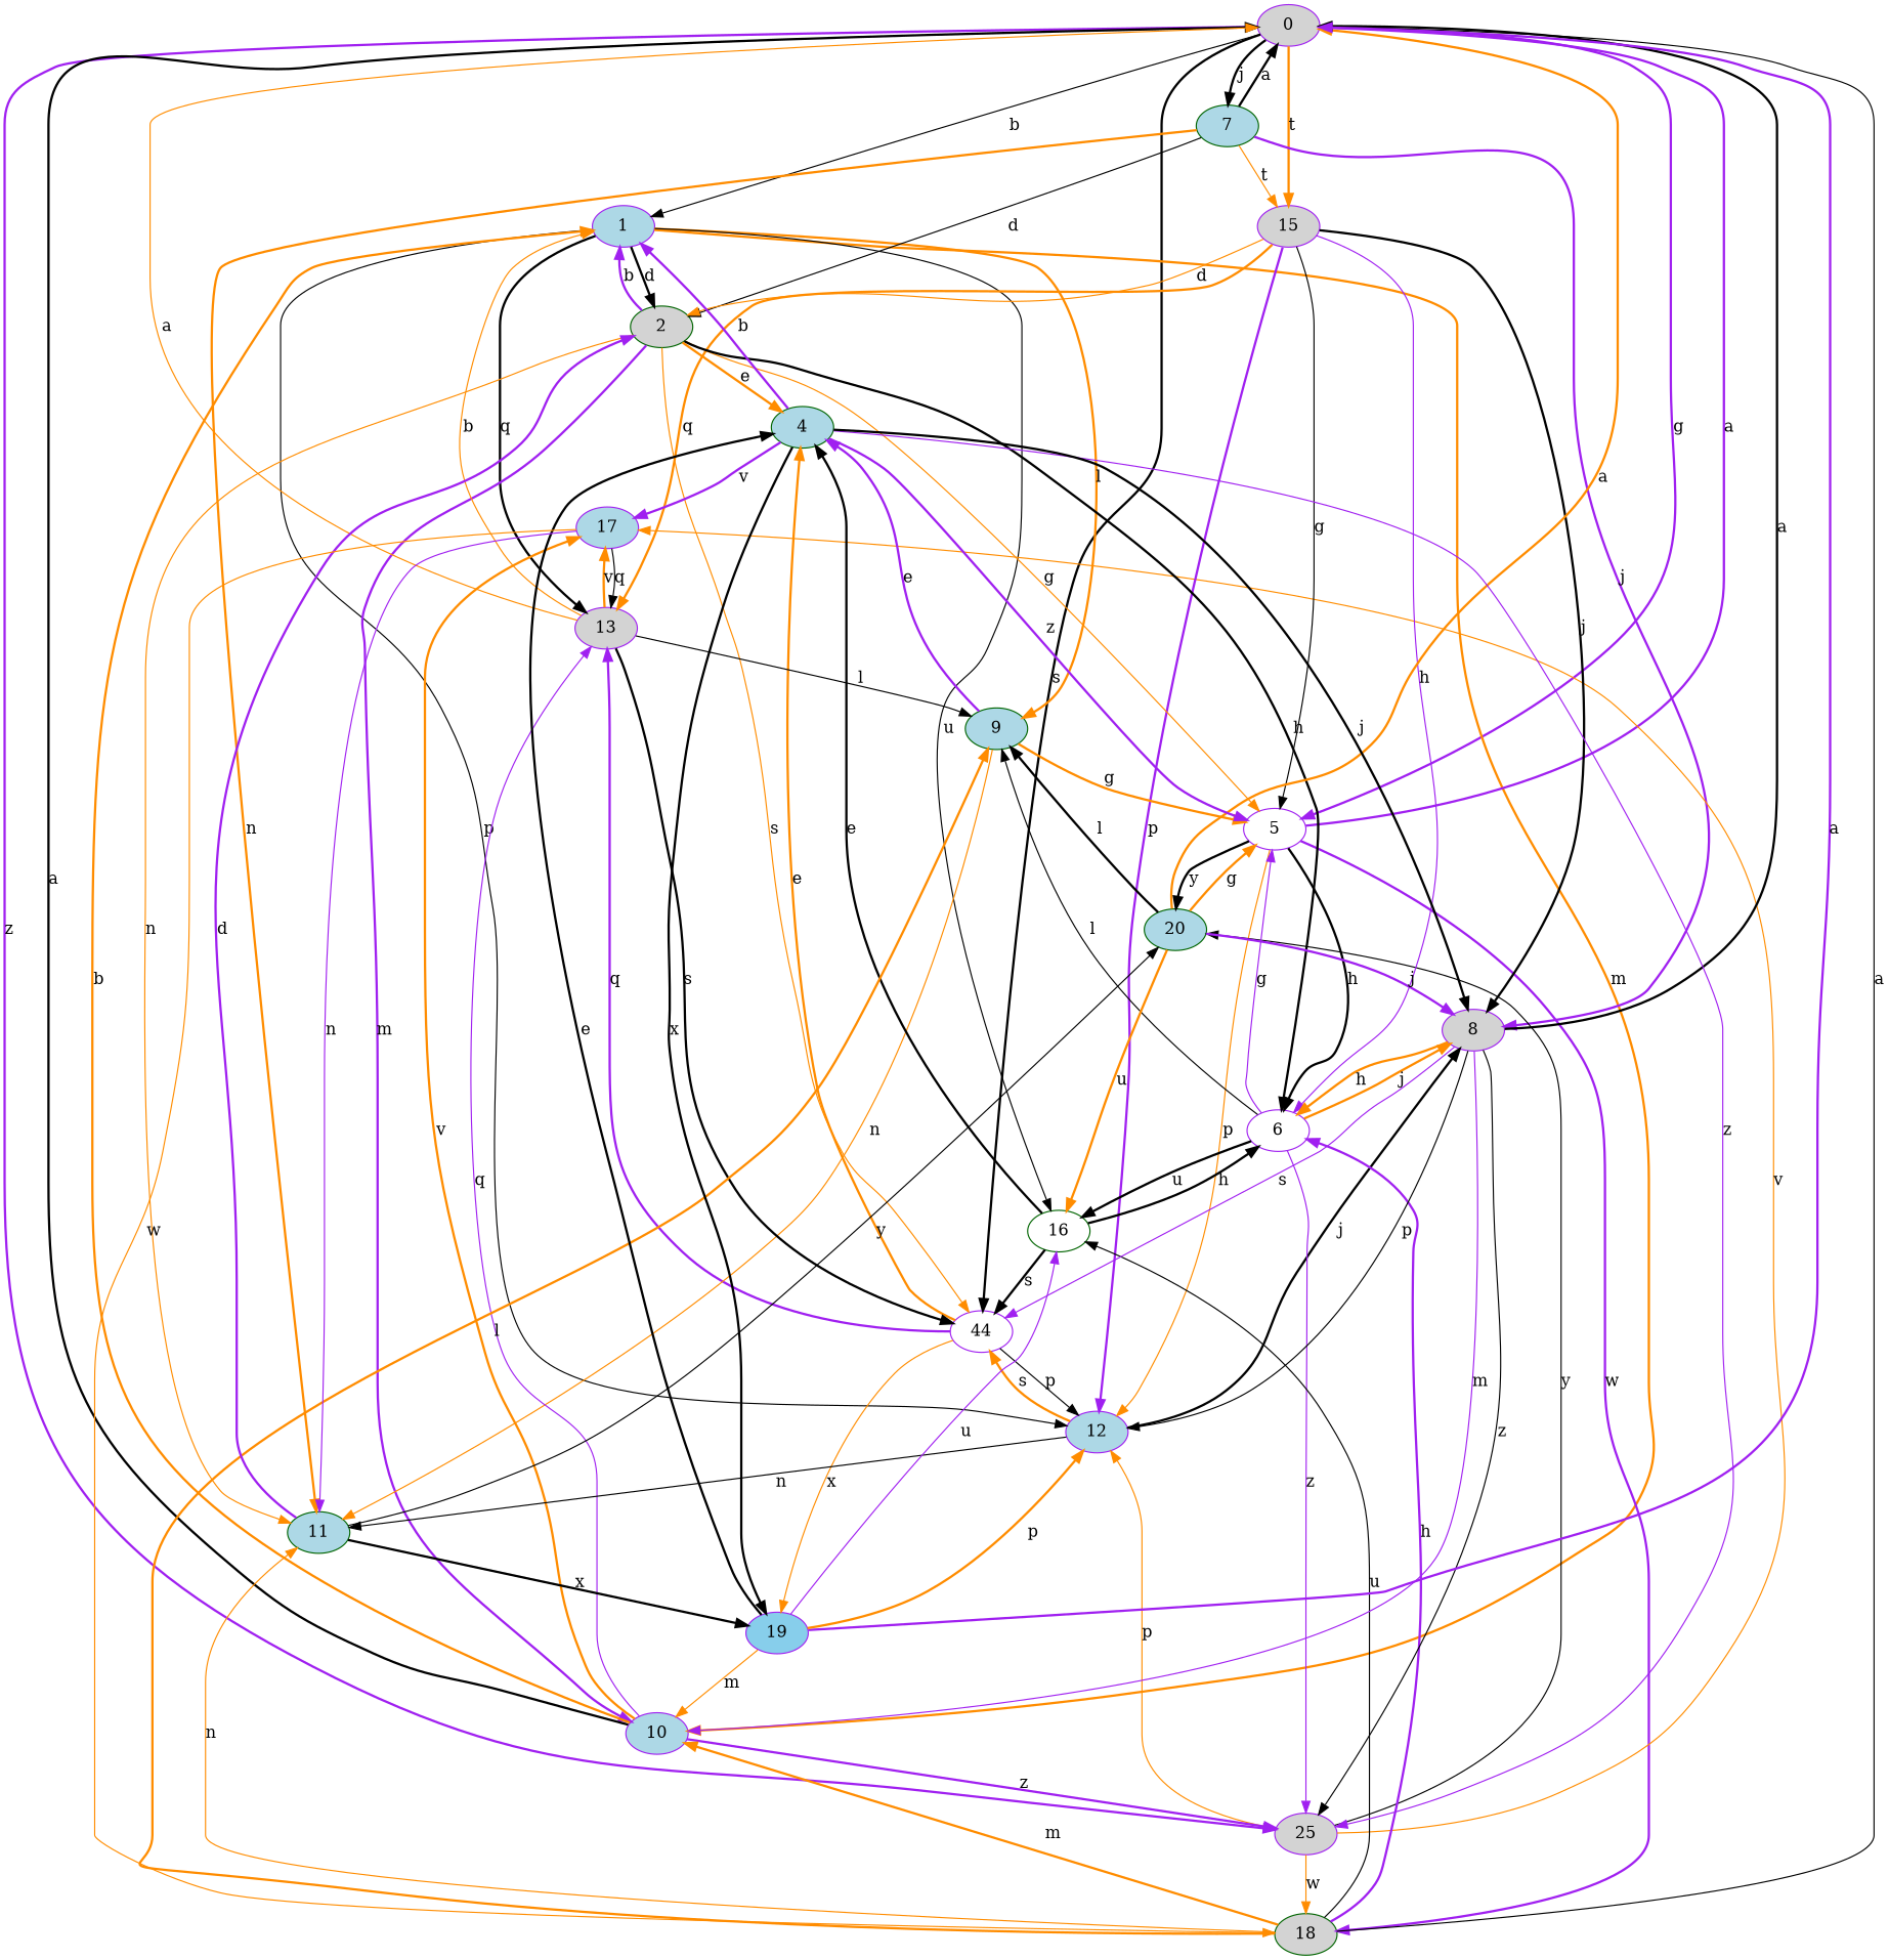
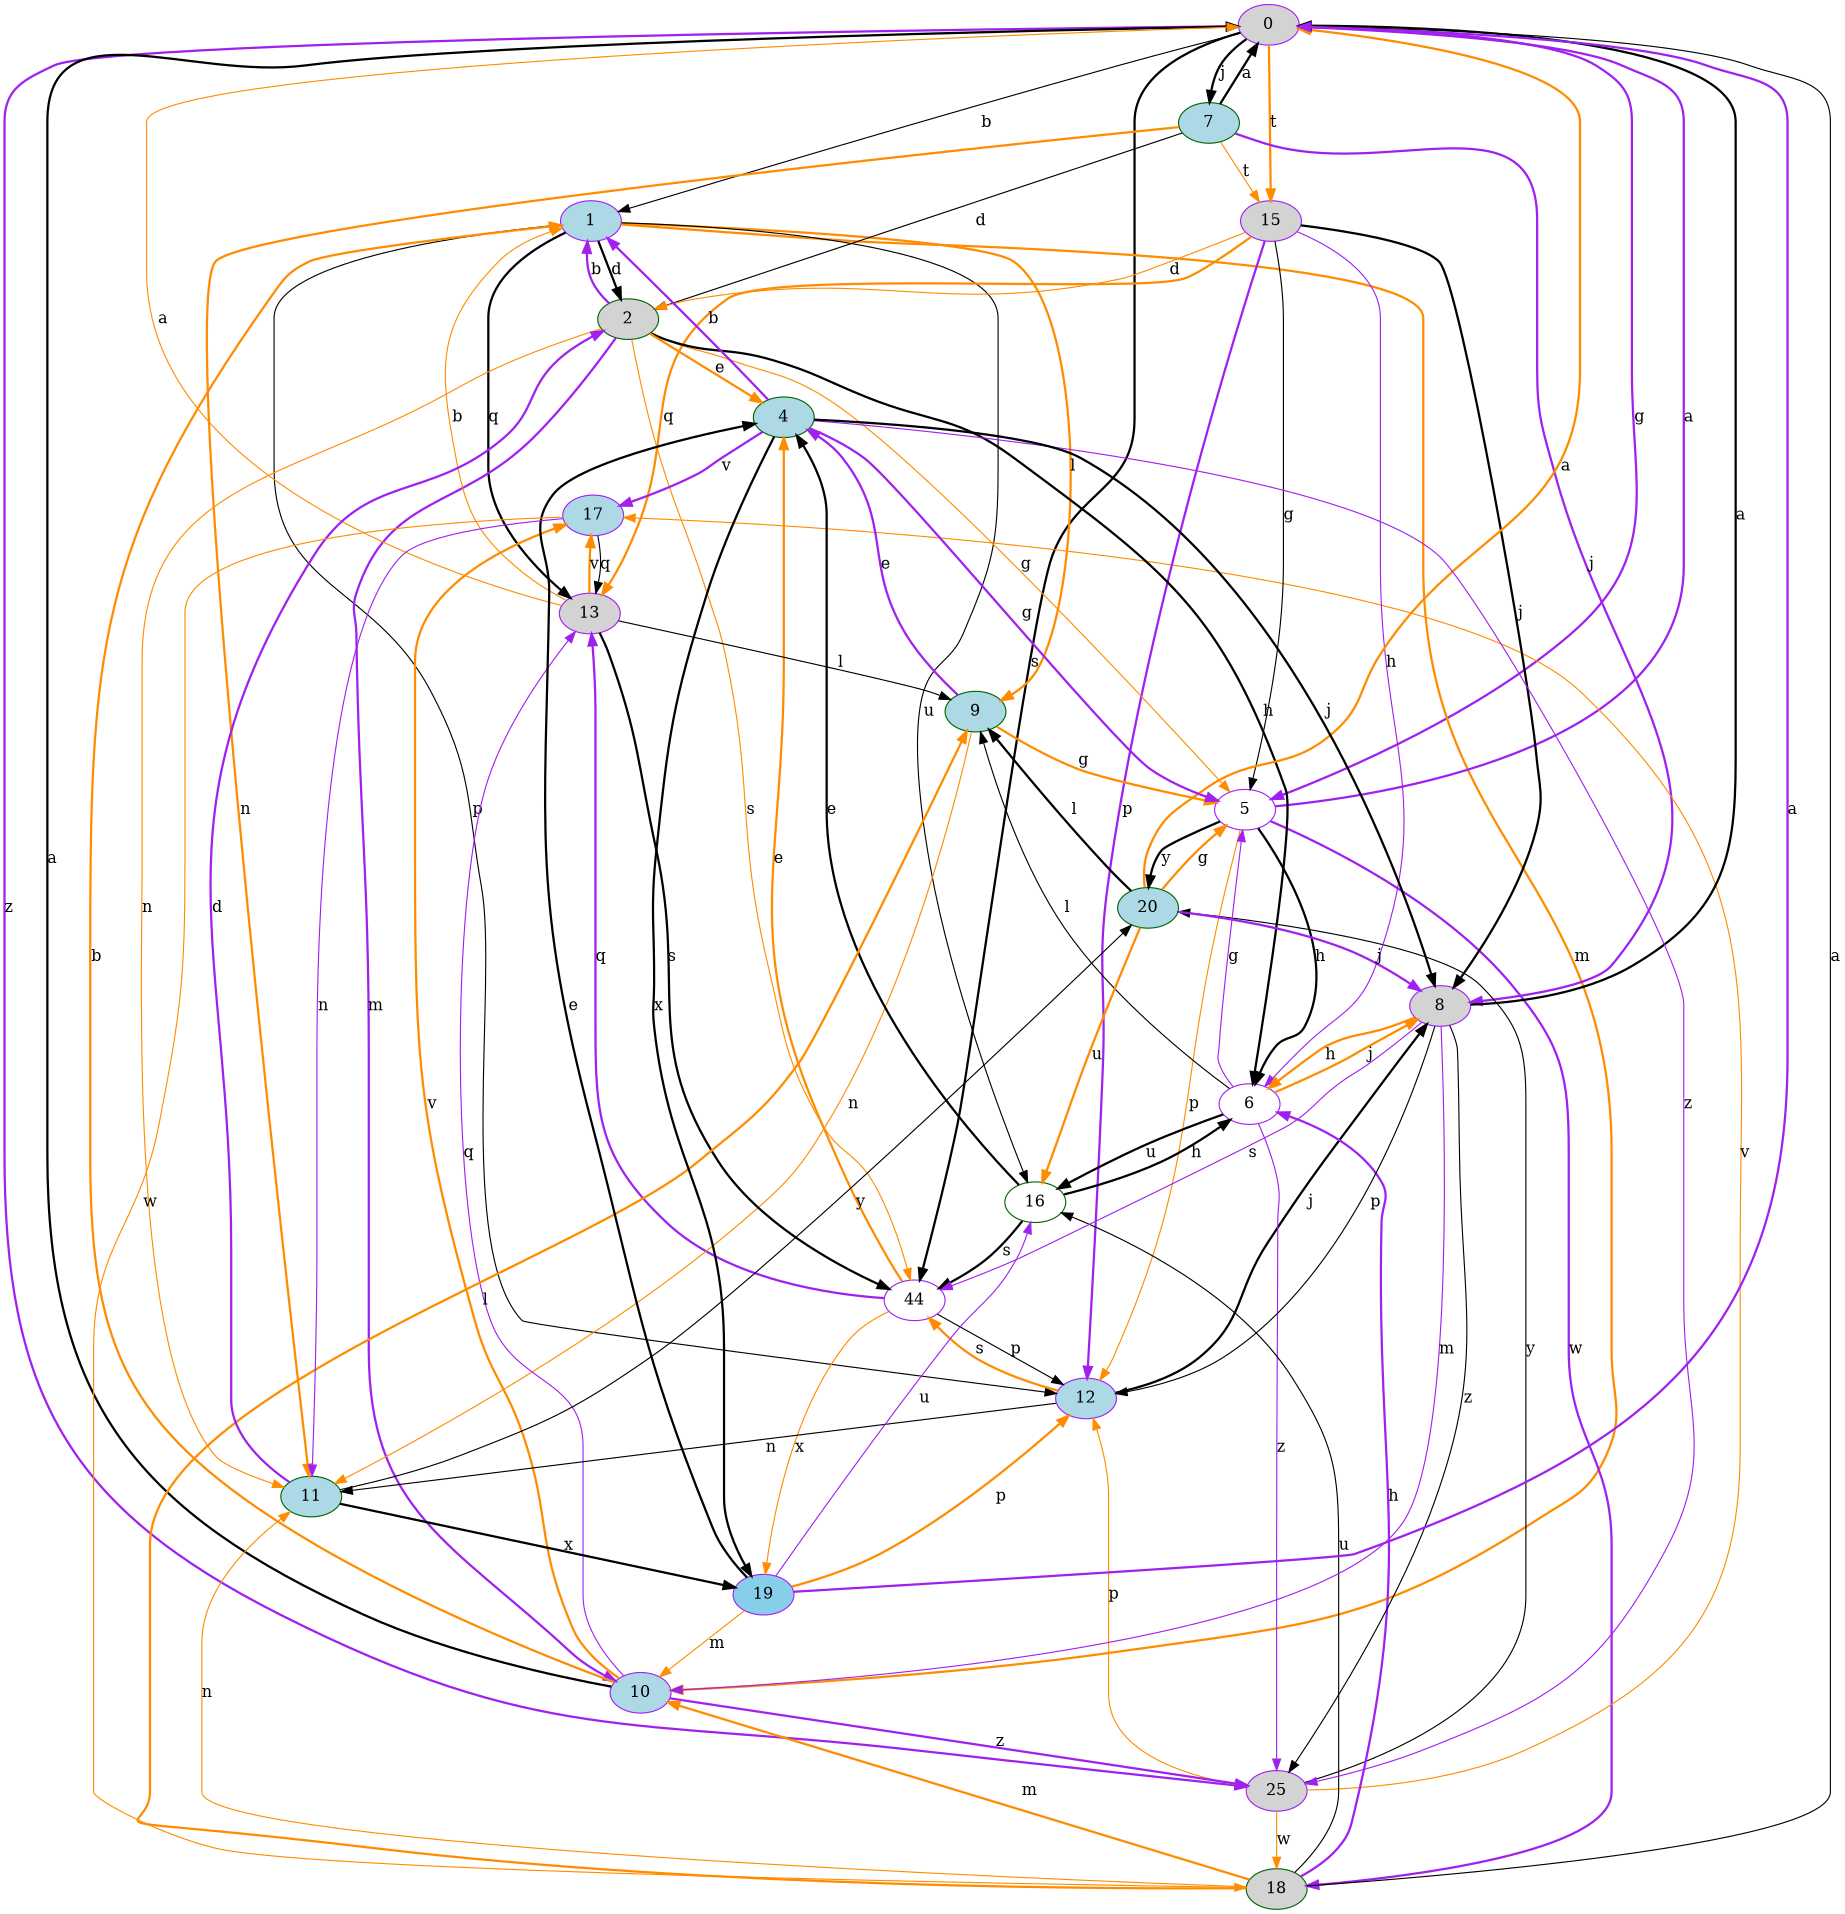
  strict digraph {
    node [color=purple fillcolor=lightblue style=filled]
    edge [color=black style=bold]
    0 [fillcolor=lightgrey]
    1
    5 [fillcolor=white]
    7 [color=darkgreen]
    n5 [fillcolor=white label=44]
    25 [fillcolor=lightgrey]
    15 [fillcolor=lightgrey]
    2 [color=darkgreen fillcolor=lightgrey]
    9 [color=darkgreen]
    10
    12
    13 [fillcolor=lightgrey]
    16 [color=darkgreen fillcolor=white]
    6 [fillcolor=white]
    18 [color=darkgreen fillcolor=lightgrey]
    20 [color=darkgreen]
    11 [color=darkgreen]
    8 [fillcolor=lightgrey]
    4 [color=darkgreen]
    19 [fillcolor=skyblue]
    17
    0 -> 1 [label=b style=solid]
    0 -> 5 [color=purple label=g]
    0 -> 7 [label=j]
    0 -> n5 [label=s]
    0 -> 25 [color=purple label=z]
    0 -> 15 [color=darkorange label=t]
    1 -> 2 [label=d]
    1 -> 9 [color=darkorange label=l]
    1 -> 10 [color=darkorange label=m]
    1 -> 12 [label=p style=solid]
    1 -> 13 [label=q]
    1 -> 16 [label=u style=solid]
    5 -> 0 [color=purple label=a]
    5 -> 12 [color=darkorange label=p style=solid]
    5 -> 6 [label=h]
    5 -> 18 [color=purple label=w]
    5 -> 20 [label=y]
    7 -> 0 [label=a]
    7 -> 15 [color=darkorange label=t style=solid]
    7 -> 2 [label=d style=solid]
    7 -> 11 [color=darkorange label=n]
    7 -> 8 [color=purple label=j]
    n5 -> 12 [label=p style=solid]
    n5 -> 13 [color=purple label=q]
    n5 -> 4 [color=darkorange label=e]
    n5 -> 19 [color=darkorange label=x style=solid]
    25 -> 12 [color=darkorange label=p style=solid]
    25 -> 18 [color=darkorange label=w style=solid]
    25 -> 20 [label=y style=solid]
    25 -> 17 [color=darkorange label=v style=solid]
    15 -> 5 [label=g style=solid]
    15 -> 2 [color=darkorange label=d style=solid]
    15 -> 12 [color=purple label=p]
    15 -> 13 [color=darkorange label=q]
    15 -> 6 [color=purple label=h style=solid]
    15 -> 8 [label=j]
    2 -> 1 [color=purple label=b]
    2 -> 5 [color=darkorange label=g style=solid]
    2 -> n5 [color=darkorange label=s style=solid]
    2 -> 10 [color=purple label=m]
    2 -> 6 [label=h]
    2 -> 11 [color=darkorange label=n style=solid]
    2 -> 4 [color=darkorange label=e]
    9 -> 5 [color=darkorange label=g]
    9 -> 11 [color=darkorange label=n style=solid]
    9 -> 4 [color=purple label=e]
    10 -> 0 [label=a]
    10 -> 1 [color=darkorange label=b]
    10 -> 25 [color=purple label=z]
    10 -> 13 [color=purple label=q style=solid]
    10 -> 17 [color=darkorange label=v]
    12 -> n5 [color=darkorange label=s]
    12 -> 11 [label=n style=solid]
    12 -> 8 [label=j]
    13 -> 0 [color=darkorange label=a style=solid]
    13 -> 1 [color=darkorange label=b style=solid]
    13 -> n5 [label=s]
    13 -> 9 [label=l style=solid]
    13 -> 17 [color=darkorange label=v]
    16 -> n5 [label=s]
    16 -> 6 [label=h]
    16 -> 4 [label=e]
    6 -> 5 [color=purple label=g style=solid]
    6 -> 25 [color=purple label=z style=solid]
    6 -> 9 [label=l style=solid]
    6 -> 16 [label=u]
    6 -> 8 [color=darkorange label=j]
    18 -> 0 [label=a style=solid]
    18 -> 9 [color=darkorange label=l]
    18 -> 10 [color=darkorange label=m]
    18 -> 16 [label=u style=solid]
    18 -> 6 [color=purple label=h]
    18 -> 11 [color=darkorange label=n style=solid]
    20 -> 0 [color=darkorange label=a]
    20 -> 5 [color=darkorange label=g]
    20 -> 9 [label=l]
    20 -> 16 [color=darkorange label=u]
    20 -> 8 [color=purple label=j]
    11 -> 2 [color=purple label=d]
    11 -> 20 [label=y style=solid]
    11 -> 19 [label=x]
    8 -> 0 [label=a]
    8 -> n5 [color=purple label=s style=solid]
    8 -> 25 [label=z style=solid]
    8 -> 10 [color=purple label=m style=solid]
    8 -> 12 [label=p style=solid]
    8 -> 6 [color=darkorange label=h]
    4 -> 1 [color=purple label=b]
-   4 -> 5 [color=purple label=z]
+   4 -> 5 [color=purple label=g]
    4 -> 25 [color=purple label=z style=solid]
    4 -> 8 [label=j]
    4 -> 19 [label=x]
    4 -> 17 [color=purple label=v]
    19 -> 0 [color=purple label=a]
    19 -> 10 [color=darkorange label=m style=solid]
    19 -> 12 [color=darkorange label=p]
    19 -> 16 [color=purple label=u style=solid]
    19 -> 4 [label=e]
    17 -> 13 [label=q style=solid]
    17 -> 18 [color=darkorange label=w style=solid]
    17 -> 11 [color=purple label=n style=solid]
  }
